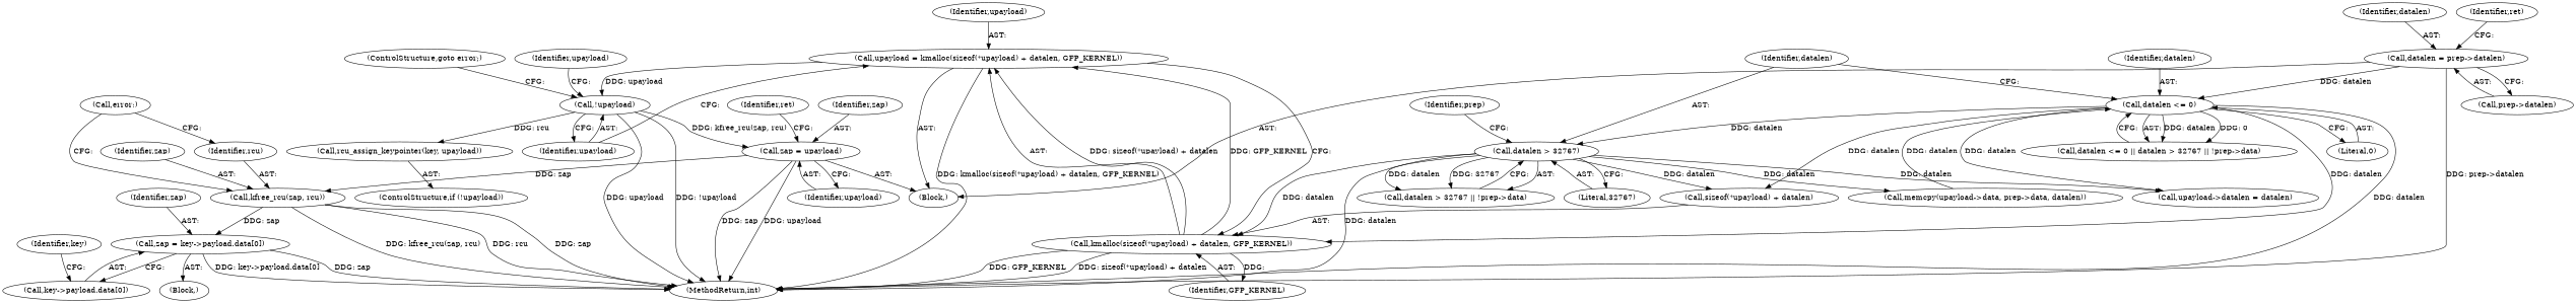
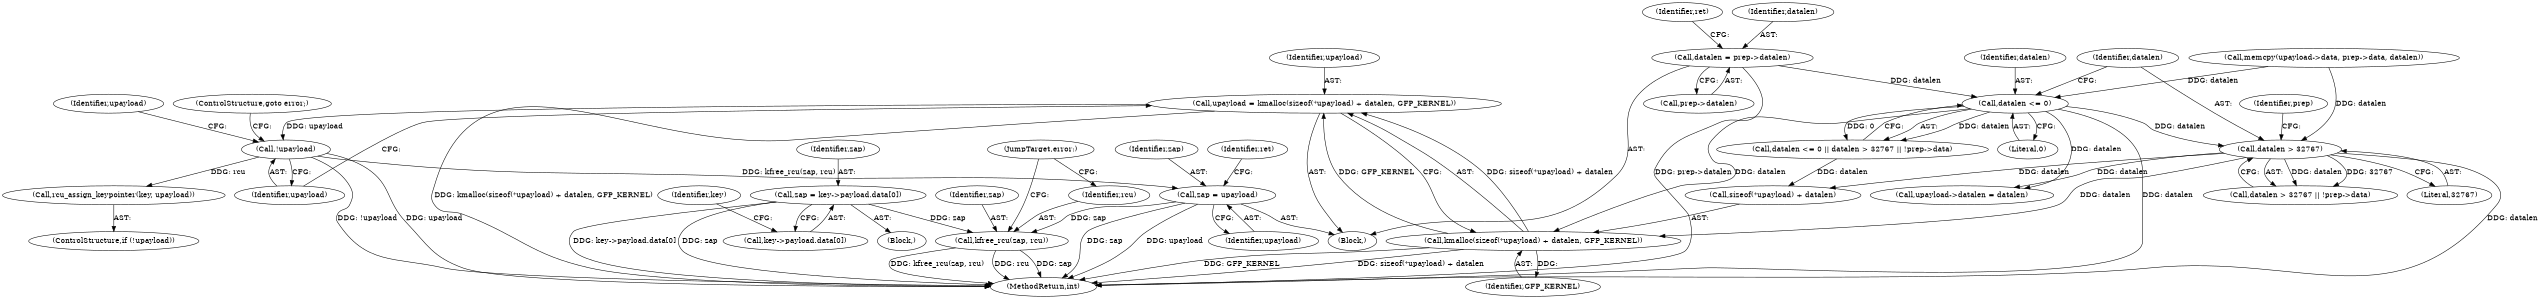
  digraph {
    n1 [label="(Call,kfree_rcu(zap, rcu))"]
    n2 [label="(MethodReturn,int)"]
    n3 [label="(Identifier,rcu)"]
    n4 [label="(Call,zap = key->payload.data[0])"]
    n5 [label="(Block,)"]
    n6 [label="(Call,key->payload.data[0])"]
    n7 [label="(Call,zap = upayload)"]
    n8 [label="(Identifier,upayload)"]
    n9 [label="(Block,)"]
    n10 [label="(Call,!upayload)"]
    n11 [label="(Call,rcu_assign_keypointer(key, upayload))"]
    n12 [label="(Identifier,upayload)"]
    n13 [label="(ControlStructure,if (!upayload))"]
    n14 [label="(Call,upayload = kmalloc(sizeof(*upayload) + datalen, GFP_KERNEL))"]
    n15 [label="(Call,kmalloc(sizeof(*upayload) + datalen, GFP_KERNEL))"]
    n16 [label="(Identifier,GFP_KERNEL)"]
    n17 [label="(Call,datalen <= 0)"]
    n18 [label="(Call,datalen > 32767)"]
    n19 [label="(Literal,0)"]
    n20 [label="(Call,upayload->datalen = datalen)"]
    n21 [label="(Call,sizeof(*upayload) + datalen)"]
    n22 [label="(Call,datalen <= 0 || datalen > 32767 || !prep->data)"]
    n23 [label="(Call,memcpy(upayload->data, prep->data, datalen))"]
    n24 [label="(Literal,32767)"]
    n25 [label="(Call,datalen > 32767 || !prep->data)"]
    n26 [label="(Call,datalen = prep->datalen)"]
    n27 [label="(Call,prep->datalen)"]
    n28 [label="(Identifier,ret)"]
    n29 [label="(ControlStructure,goto error;)"]
    n30 [label="(Identifier,datalen)"]
    n31 [label="(Identifier,key)"]
    n32 [label="(Identifier,datalen)"]
    n33 [label="(Identifier,zap)"]
    n34 [label="(Identifier,zap)"]
    n35 [label="(Identifier,ret)"]
    n36 [label="(Identifier,datalen)"]
    n37 [label="(Identifier,upayload)"]
    n38 [label="(Identifier,upayload)"]
    n39 [label="(Identifier,prep)"]
-   n40 [label="(Call,error:)"]
+   n40 [label="(JumpTarget,error:)"]
    n41 [label="(Identifier,zap)"]
    n1 -> n2 [label="DDG: zap"]
    n1 -> n2 [label="DDG: kfree_rcu(zap, rcu)"]
    n1 -> n2 [label="DDG: rcu"]
    n3 -> n1 [label="AST: "]
-   n1 -> n4 [label="DDG: zap"]
+   n4 -> n1 [label="DDG: zap"]
    n4 -> n2 [label="DDG: zap"]
    n4 -> n2 [label="DDG: key->payload.data[0]"]
    n4 -> n5 [label="AST: "]
    n4 -> n6 [label="CFG: "]
    n6 -> n4 [label="AST: "]
    n7 -> n1 [label="DDG: zap"]
    n7 -> n2 [label="DDG: upayload"]
    n7 -> n2 [label="DDG: zap"]
    n7 -> n8 [label="CFG: "]
    n7 -> n9 [label="AST: "]
    n8 -> n7 [label="AST: "]
    n10 -> n2 [label="DDG: upayload"]
    n10 -> n2 [label="DDG: !upayload"]
    n10 -> n7 [label="DDG: kfree_rcu(zap, rcu)"]
    n10 -> n11 [label="DDG: rcu"]
    n10 -> n12 [label="CFG: "]
    n11 -> n13 [label="AST: "]
    n12 -> n10 [label="AST: "]
    n12 -> n14 [label="CFG: "]
    n14 -> n2 [label="DDG: kmalloc(sizeof(*upayload) + datalen, GFP_KERNEL)"]
    n14 -> n9 [label="AST: "]
    n14 -> n10 [label="DDG: upayload"]
    n14 -> n15 [label="CFG: "]
    n15 -> n2 [label="DDG: sizeof(*upayload) + datalen"]
    n15 -> n2 [label="DDG: GFP_KERNEL"]
    n15 -> n14 [label="AST: "]
    n15 -> n14 [label="DDG: sizeof(*upayload) + datalen"]
    n15 -> n14 [label="DDG: GFP_KERNEL"]
    n15 -> n16 [label="DDG: "]
    n16 -> n15 [label="AST: "]
    n17 -> n2 [label="DDG: datalen"]
    n17 -> n15 [label="DDG: datalen"]
    n17 -> n18 [label="DDG: datalen"]
    n17 -> n19 [label="CFG: "]
    n17 -> n20 [label="DDG: datalen"]
-   n17 -> n21 [label="DDG: datalen"]
+   n22 -> n21 [label="DDG: datalen"]
    n17 -> n22 [label="AST: "]
    n17 -> n22 [label="DDG: datalen"]
    n17 -> n22 [label="DDG: 0"]
    n18 -> n2 [label="DDG: datalen"]
    n18 -> n15 [label="DDG: datalen"]
    n18 -> n20 [label="DDG: datalen"]
    n18 -> n21 [label="DDG: datalen"]
-   n18 -> n23 [label="DDG: datalen"]
+   n23 -> n18 [label="DDG: datalen"]
    n18 -> n24 [label="CFG: "]
    n18 -> n25 [label="AST: "]
    n18 -> n25 [label="DDG: datalen"]
    n18 -> n25 [label="DDG: 32767"]
    n19 -> n17 [label="AST: "]
    n21 -> n15 [label="AST: "]
    n22 -> n17 [label="CFG: "]
    n23 -> n17 [label="DDG: datalen"]
    n24 -> n18 [label="AST: "]
    n25 -> n18 [label="CFG: "]
    n26 -> n2 [label="DDG: prep->datalen"]
    n26 -> n9 [label="AST: "]
    n26 -> n17 [label="DDG: datalen"]
    n26 -> n27 [label="CFG: "]
    n27 -> n26 [label="AST: "]
    n28 -> n7 [label="CFG: "]
    n29 -> n10 [label="CFG: "]
    n30 -> n17 [label="AST: "]
    n31 -> n6 [label="CFG: "]
    n32 -> n17 [label="CFG: "]
    n32 -> n18 [label="AST: "]
    n33 -> n1 [label="AST: "]
    n34 -> n4 [label="AST: "]
    n35 -> n26 [label="CFG: "]
    n36 -> n26 [label="AST: "]
    n37 -> n14 [label="AST: "]
    n38 -> n10 [label="CFG: "]
    n39 -> n18 [label="CFG: "]
    n40 -> n1 [label="CFG: "]
    n40 -> n3 [label="CFG: "]
    n41 -> n7 [label="AST: "]
  }
